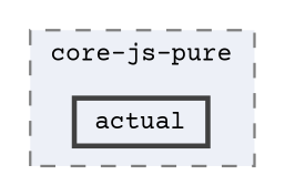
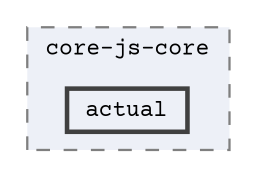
  digraph {
    compound=true
    fontname="Courier Prime"
    n1 [color=grey25 fillcolor="#edf0f7" fontname="Courier Prime" fontsize=10 height=0.2 label=actual shape=box style="filled,bold" width=0.4]
    subgraph cluster_1 {
      bgcolor="#edf0f7"
      fontsize=10
-     label="core-js-pure"
+     label="core-js-core"
      pencolor=grey50
      style="filled,dashed"
      n1
    }
  }
